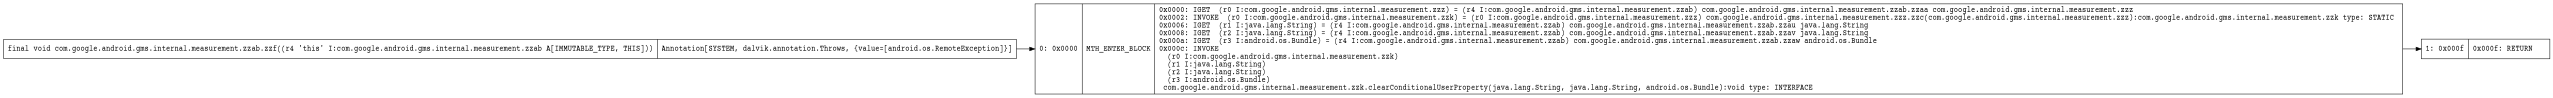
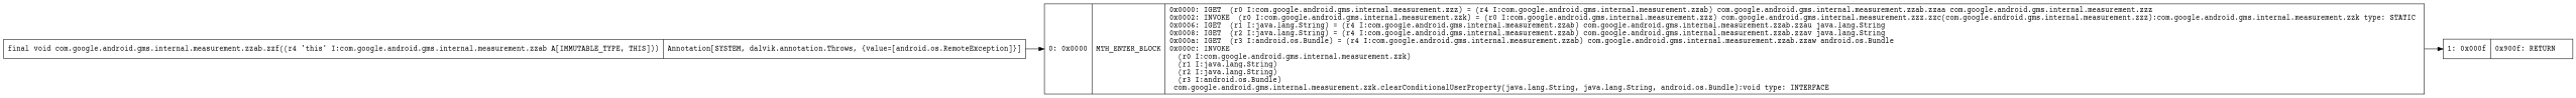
  digraph {
    rankdir=LR
    fontname="Courier Prime"
    node [shape=record fontname="Courier Prime"]
    edge [fontname="Courier Prime"]
    n1 [label="{0\:\ 0x0000|MTH_ENTER_BLOCK\l|0x0000: IGET  (r0 I:com.google.android.gms.internal.measurement.zzz) = (r4 I:com.google.android.gms.internal.measurement.zzab) com.google.android.gms.internal.measurement.zzab.zzaa com.google.android.gms.internal.measurement.zzz \l0x0002: INVOKE  (r0 I:com.google.android.gms.internal.measurement.zzk) = (r0 I:com.google.android.gms.internal.measurement.zzz) com.google.android.gms.internal.measurement.zzz.zzc(com.google.android.gms.internal.measurement.zzz):com.google.android.gms.internal.measurement.zzk type: STATIC \l0x0006: IGET  (r1 I:java.lang.String) = (r4 I:com.google.android.gms.internal.measurement.zzab) com.google.android.gms.internal.measurement.zzab.zzau java.lang.String \l0x0008: IGET  (r2 I:java.lang.String) = (r4 I:com.google.android.gms.internal.measurement.zzab) com.google.android.gms.internal.measurement.zzab.zzav java.lang.String \l0x000a: IGET  (r3 I:android.os.Bundle) = (r4 I:com.google.android.gms.internal.measurement.zzab) com.google.android.gms.internal.measurement.zzab.zzaw android.os.Bundle \l0x000c: INVOKE  \l  (r0 I:com.google.android.gms.internal.measurement.zzk)\l  (r1 I:java.lang.String)\l  (r2 I:java.lang.String)\l  (r3 I:android.os.Bundle)\l com.google.android.gms.internal.measurement.zzk.clearConditionalUserProperty(java.lang.String, java.lang.String, android.os.Bundle):void type: INTERFACE \l}"]
-   n2 [label="{1\:\ 0x000f|0x000f: RETURN   \l}"]
+   n2 [label="{1\:\ 0x000f|0x900f: RETURN   \l}"]
    n3 [label="{final void com.google.android.gms.internal.measurement.zzab.zzf((r4 'this' I:com.google.android.gms.internal.measurement.zzab A[IMMUTABLE_TYPE, THIS]))  | Annotation[SYSTEM, dalvik.annotation.Throws, \{value=[android.os.RemoteException]\}]\l}"]
    n1 -> n2
    n3 -> n1
  }
